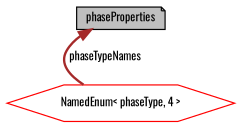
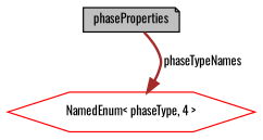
  digraph {
    fontname=Oswald
    node [fontname=Oswald fontsize=10]
    n1 [color=black fillcolor=grey75 fontcolor=black height=0.2 label=phaseProperties shape=note style=filled width=0.4]
    n2 [color=red height=0.2 label="NamedEnum\< phaseType, 4 \>" shape=hexagon width=0.4]
-   n1 -> n2 [color=brown dir=back fontname=Oswald fontsize=10 label=" phaseTypeNames" labelfontname=Helvetica labelfontsize=10 style=bold]
+   n2 -> n1 [color=brown dir=back fontname=Oswald fontsize=10 label=" phaseTypeNames" labelfontname=Helvetica labelfontsize=10 style=bold]
  }
